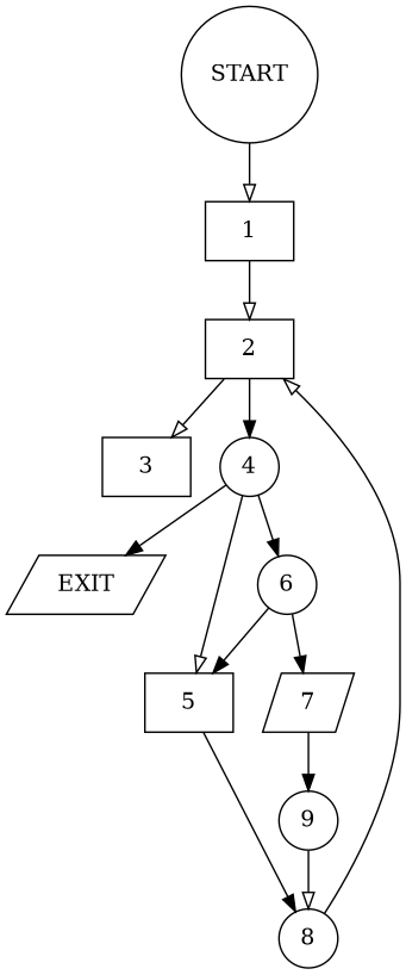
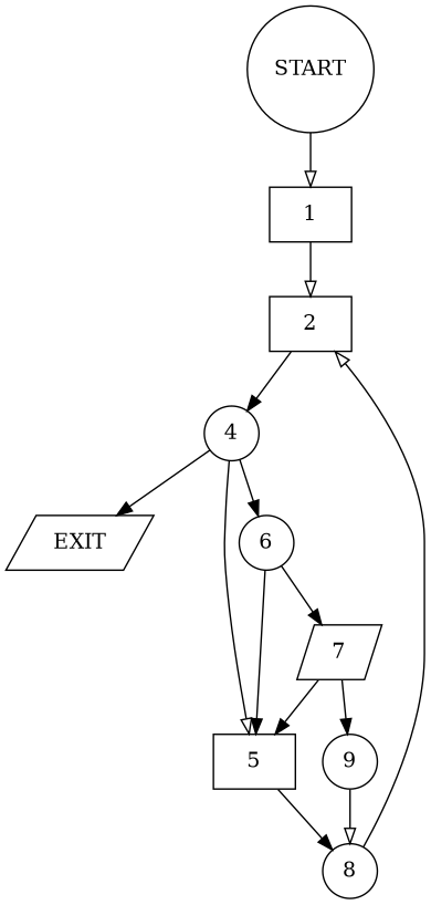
  digraph {
    node [shape=circle]
    edge [arrowhead=normal]
    n1 [label=START]
    1 [shape=box]
    2 [shape=box]
    n4 [label=EXIT shape=parallelogram]
-   3 [shape=box]
    4
    5 [shape=box]
    6
    8
    7 [shape=parallelogram]
    9
    n1 -> 1 [arrowhead=onormal]
    1 -> 2 [arrowhead=onormal]
-   2 -> 3 [arrowhead=onormal]
    2 -> 4
    4 -> n4
    4 -> 5 [arrowhead=onormal]
    4 -> 6
    5 -> 8
    6 -> 5
    6 -> 7
    8 -> 2 [arrowhead=onormal]
+   7 -> 5
    7 -> 9
    9 -> 8 [arrowhead=onormal]
  }
